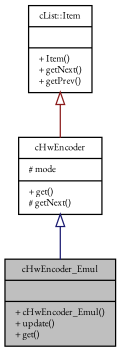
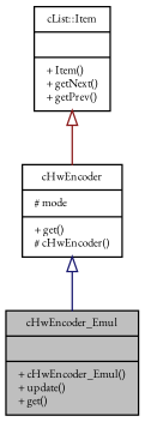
  digraph {
    fontname="EB Garamond"
    node [color=black fillcolor=white fontname="EB Garamond" fontsize=8 shape=record style=filled]
    edge [arrowtail=onormal dir=back fontname="EB Garamond" fontsize=8 labelfontname=Sans labelfontsize=8 style=solid]
    n1 [fillcolor=grey75 fontcolor=black height=0.2 label="{cHwEncoder_Emul\n||+ cHwEncoder_Emul()\l+ update()\l+ get()\l}" width=0.4]
-   n2 [height=0.2 label="{cHwEncoder\n|# mode\l|+ get()\l# getNext()\l}" width=0.4]
+   n2 [height=0.2 label="{cHwEncoder\n|# mode\l|+ get()\l# cHwEncoder()\l}" width=0.4]
    n3 [height=0.2 label="{cList::Item\n||+ Item()\l+ getNext()\l+ getPrev()\l}" width=0.4]
    n2 -> n1 [color=midnightblue]
    n3 -> n2 [color=firebrick4]
  }
